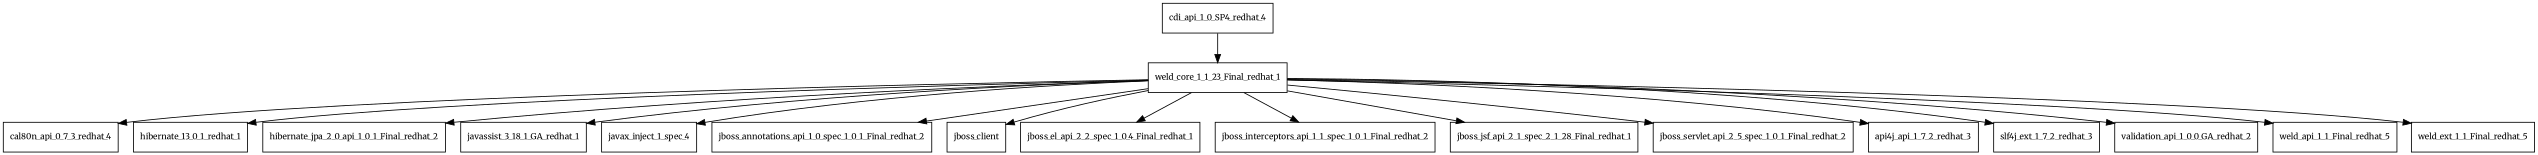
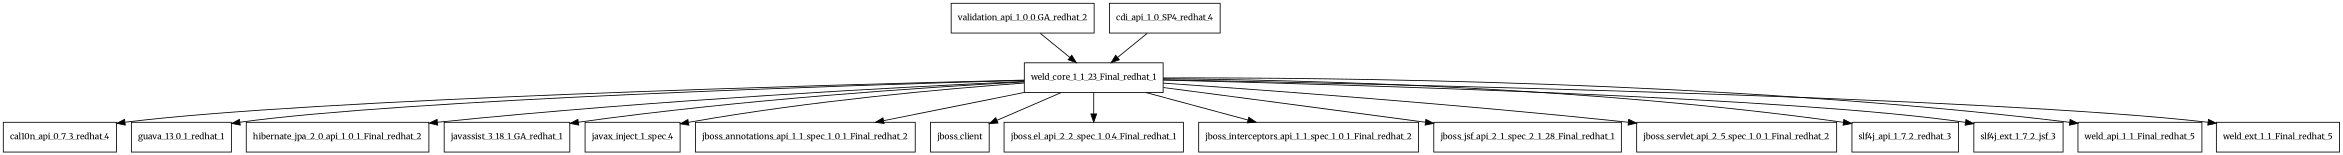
  digraph {
    fontname=Merriweather
    node [fontname=Merriweather fontsize=10.0 shape=box]
    edge [fontname=Merriweather]
    weld_core_1_1_23_Final_redhat_1
-   cal10n_api_0_7_3_redhat_4 [label=cal80n_api_0_7_3_redhat_4]
-   guava_13_0_1_redhat_1 [label=hibernate_13_0_1_redhat_1]
+   cal10n_api_0_7_3_redhat_4
+   guava_13_0_1_redhat_1
    hibernate_jpa_2_0_api_1_0_1_Final_redhat_2
    javassist_3_18_1_GA_redhat_1
    n6 [label=javax_inject_1_spec_4]
-   jboss_annotations_api_1_1_spec_1_0_1_Final_redhat_2 [label=jboss_annotations_api_1_0_spec_1_0_1_Final_redhat_2]
+   jboss_annotations_api_1_1_spec_1_0_1_Final_redhat_2
    jboss_client
    jboss_el_api_2_2_spec_1_0_4_Final_redhat_1
    jboss_interceptors_api_1_1_spec_1_0_1_Final_redhat_2
    jboss_jsf_api_2_1_spec_2_1_28_Final_redhat_1
    jboss_servlet_api_2_5_spec_1_0_1_Final_redhat_2
-   slf4j_api_1_7_2_redhat_3 [label=api4j_api_1_7_2_redhat_3]
-   slf4j_ext_1_7_2_redhat_3
+   slf4j_api_1_7_2_redhat_3
+   slf4j_ext_1_7_2_redhat_3 [label=slf4j_ext_1_7_2_jsf_3]
    validation_api_1_0_0_GA_redhat_2
    weld_api_1_1_Final_redhat_5
    n17 [label=weld_ext_1_1_Final_redhat_5]
    cdi_api_1_0_SP4_redhat_4
    weld_core_1_1_23_Final_redhat_1 -> cal10n_api_0_7_3_redhat_4
    weld_core_1_1_23_Final_redhat_1 -> guava_13_0_1_redhat_1
    weld_core_1_1_23_Final_redhat_1 -> hibernate_jpa_2_0_api_1_0_1_Final_redhat_2
    weld_core_1_1_23_Final_redhat_1 -> javassist_3_18_1_GA_redhat_1
    weld_core_1_1_23_Final_redhat_1 -> n6
    weld_core_1_1_23_Final_redhat_1 -> jboss_annotations_api_1_1_spec_1_0_1_Final_redhat_2
    weld_core_1_1_23_Final_redhat_1 -> jboss_client
    weld_core_1_1_23_Final_redhat_1 -> jboss_el_api_2_2_spec_1_0_4_Final_redhat_1
    weld_core_1_1_23_Final_redhat_1 -> jboss_interceptors_api_1_1_spec_1_0_1_Final_redhat_2
    weld_core_1_1_23_Final_redhat_1 -> jboss_jsf_api_2_1_spec_2_1_28_Final_redhat_1
    weld_core_1_1_23_Final_redhat_1 -> jboss_servlet_api_2_5_spec_1_0_1_Final_redhat_2
    weld_core_1_1_23_Final_redhat_1 -> slf4j_api_1_7_2_redhat_3
    weld_core_1_1_23_Final_redhat_1 -> slf4j_ext_1_7_2_redhat_3
-   weld_core_1_1_23_Final_redhat_1 -> validation_api_1_0_0_GA_redhat_2
+   validation_api_1_0_0_GA_redhat_2 -> weld_core_1_1_23_Final_redhat_1
    weld_core_1_1_23_Final_redhat_1 -> weld_api_1_1_Final_redhat_5
    weld_core_1_1_23_Final_redhat_1 -> n17
    cdi_api_1_0_SP4_redhat_4 -> weld_core_1_1_23_Final_redhat_1
  }
